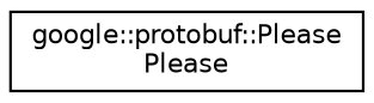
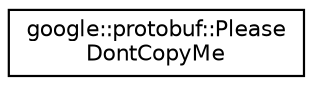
  digraph {
    rankdir=TB
-   n1 [color=black fillcolor=white fontname=Helvetica fontsize=10 height=0.2 label="google::protobuf::Please\lPlease" shape=record style=filled width=0.4]
+   n1 [color=black fillcolor=white fontname=Helvetica fontsize=10 height=0.2 label="google::protobuf::Please\lDontCopyMe" shape=record style=filled width=0.4]
  }
